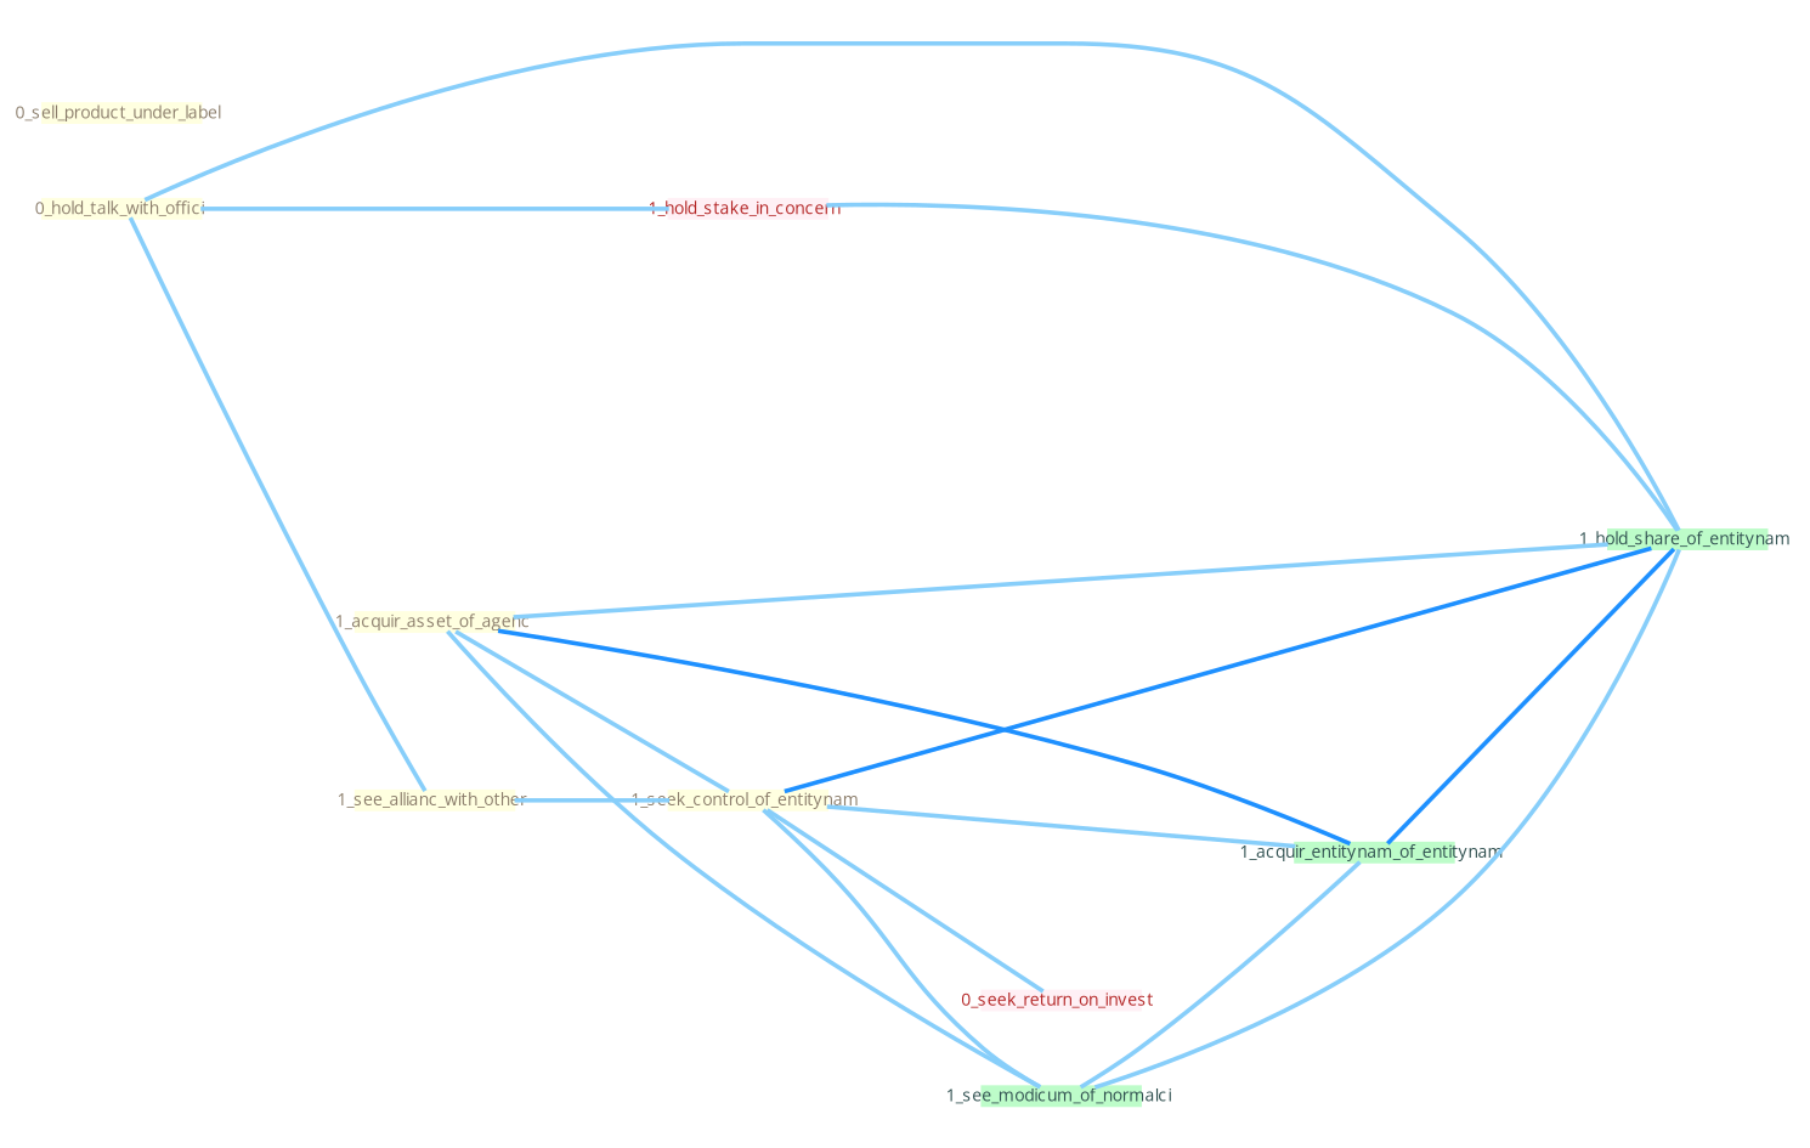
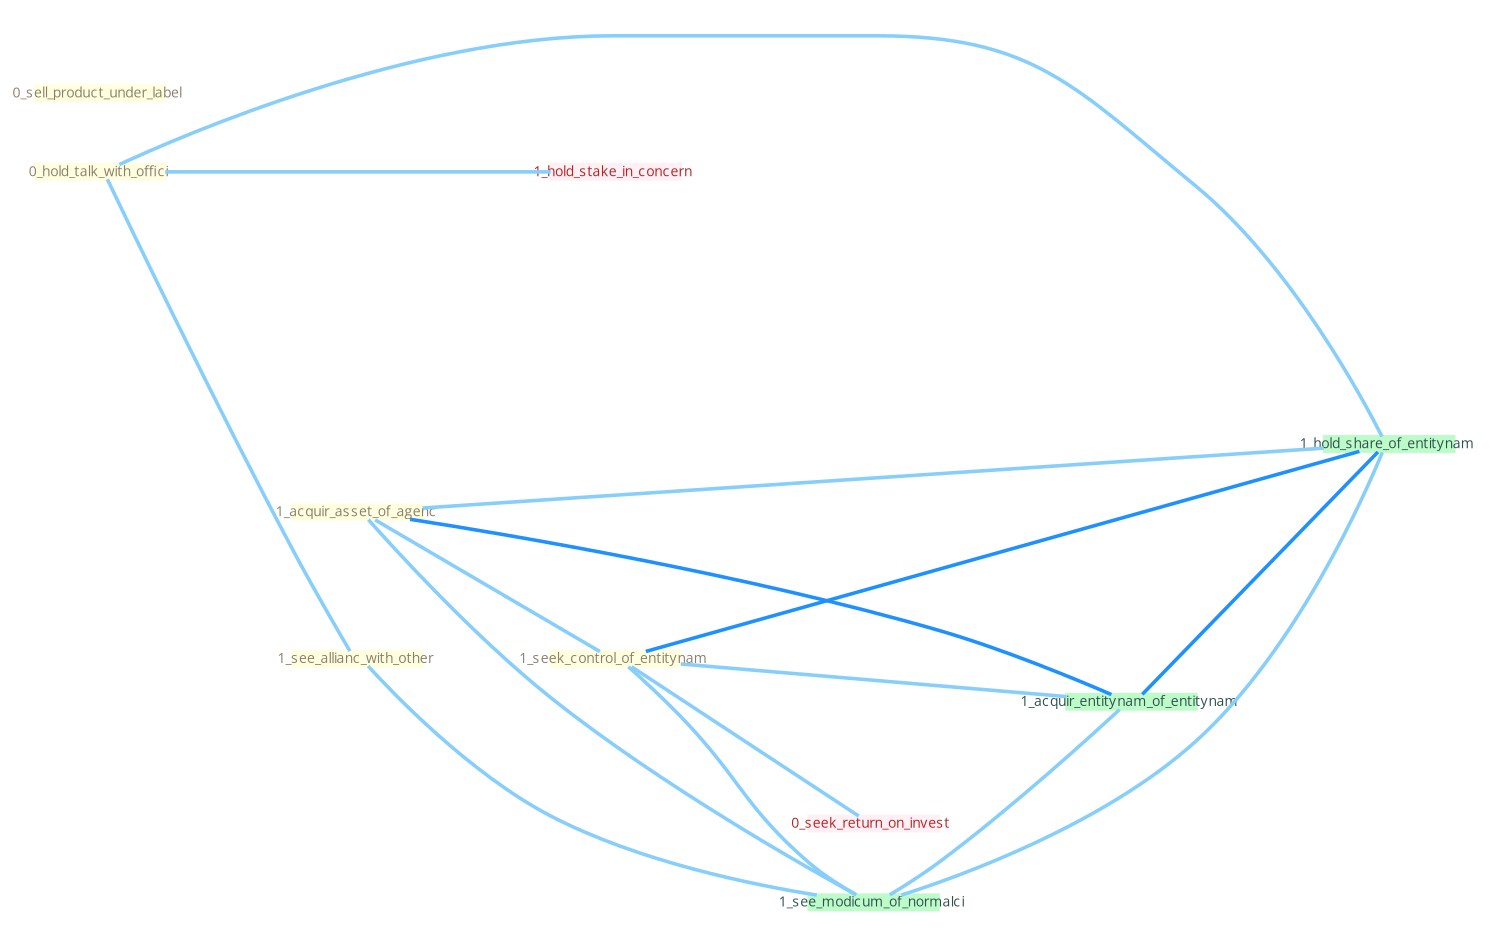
  graph {
    fontname="Open Sans"
    rankdir=LR
    node [color="#ffffe0" fixedsize=true fontcolor="#8b7d6b" fontname="Open Sans" fontsize=4 shape=polygon style=filled]
    edge [color="#87cefa" fontname="Open Sans" w=1]
    "0_hold_talk_with_offici " [height=.06 width=.5]
    "0_sell_product_under_label " [height=.06 width=.5]
    "1_see_allianc_with_other " [height=.06 width=.5]
    "1_acquir_asset_of_agenc " [height=.06 width=.5]
    "1_seek_control_of_entitynam " [height=.06 width=.5]
    "1_hold_stake_in_concern " [color="#fff0f5" fontcolor="#b22222" height=.06 width=.5]
    "0_seek_return_on_invest " [color="#fff0f5" fontcolor="#b22222" height=.06 width=.5]
    "1_hold_share_of_entitynam " [color="#BDFCC9" fontcolor="#2f4f4f" height=.06 width=.5]
    "1_see_modicum_of_normalci " [color="#BDFCC9" fontcolor="#2f4f4f" height=.06 width=.5]
    "1_acquir_entitynam_of_entitynam " [color="#BDFCC9" fontcolor="#2f4f4f" height=.06 width=.5]
    subgraph sub_1 {
      "0_hold_talk_with_offici "
      "0_sell_product_under_label "
      "1_see_allianc_with_other "
      "1_acquir_asset_of_agenc "
      "1_seek_control_of_entitynam "
    }
    subgraph sub_2 {
      "1_hold_stake_in_concern "
      "0_seek_return_on_invest "
    }
    "0_hold_talk_with_offici " -- "1_see_allianc_with_other "
    "0_hold_talk_with_offici " -- "1_hold_stake_in_concern "
    "0_hold_talk_with_offici " -- "1_hold_share_of_entitynam "
-   "1_see_allianc_with_other " -- "1_seek_control_of_entitynam "
+   "1_see_allianc_with_other " -- "1_see_modicum_of_normalci "
    "1_acquir_asset_of_agenc " -- "1_seek_control_of_entitynam "
    "1_acquir_asset_of_agenc " -- "1_hold_share_of_entitynam "
    "1_acquir_asset_of_agenc " -- "1_see_modicum_of_normalci "
    "1_acquir_asset_of_agenc " -- "1_acquir_entitynam_of_entitynam " [color="#1e90ff" w=2]
    "1_seek_control_of_entitynam " -- "0_seek_return_on_invest "
    "1_seek_control_of_entitynam " -- "1_hold_share_of_entitynam " [color="#1e90ff" w=2]
    "1_seek_control_of_entitynam " -- "1_see_modicum_of_normalci "
    "1_seek_control_of_entitynam " -- "1_acquir_entitynam_of_entitynam " [w=2]
-   "1_hold_stake_in_concern " -- "1_hold_share_of_entitynam "
    "1_see_modicum_of_normalci " -- "1_hold_share_of_entitynam "
    "1_see_modicum_of_normalci " -- "1_acquir_entitynam_of_entitynam "
    "1_acquir_entitynam_of_entitynam " -- "1_hold_share_of_entitynam " [color="#1e90ff" w=2]
  }
